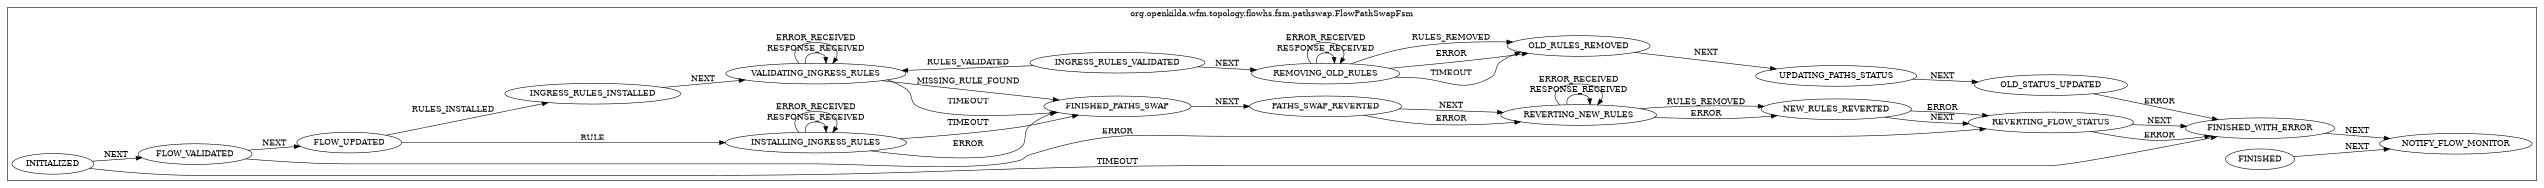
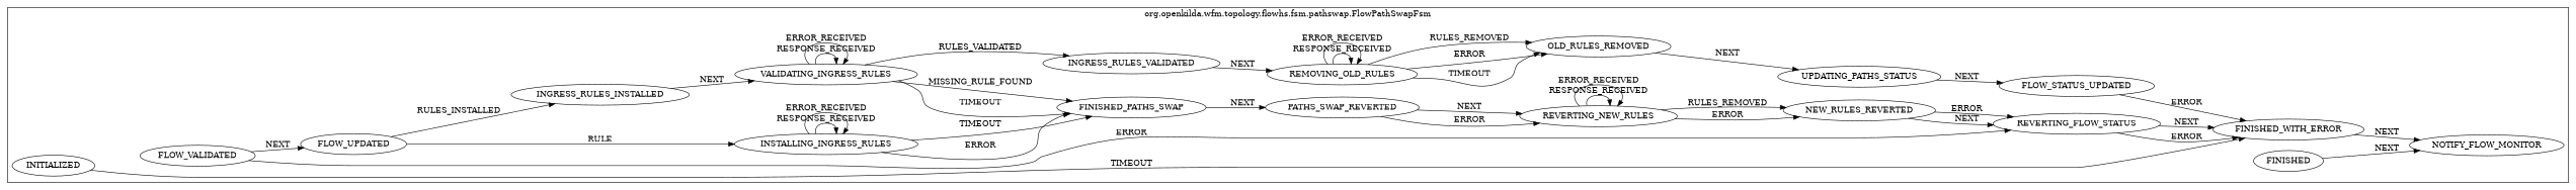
  digraph {
    compound=true
    rankdir=LR
    n1 [label=FINISHED_WITH_ERROR]
    n2 [label=NOTIFY_FLOW_MONITOR]
    n3 [label=VALIDATING_INGRESS_RULES]
    n4 [label=FINISHED_PATHS_SWAP]
    n5 [label=INGRESS_RULES_VALIDATED]
    n6 [label=OLD_RULES_REMOVED]
    n7 [label=UPDATING_PATHS_STATUS]
    n8 [label=INITIALIZED]
    n9 [label=FLOW_VALIDATED]
    n10 [label=REVERTING_FLOW_STATUS]
    n11 [label=INGRESS_RULES_INSTALLED]
    n12 [label=PATHS_SWAP_REVERTED]
    n13 [label=NEW_RULES_REVERTED]
    n14 [label=REMOVING_OLD_RULES]
    n15 [label=FINISHED]
    n16 [label=FLOW_UPDATED]
    n17 [label=INSTALLING_INGRESS_RULES]
    n18 [label=REVERTING_NEW_RULES]
-   n19 [label=OLD_STATUS_UPDATED]
+   n19 [label=FLOW_STATUS_UPDATED]
    subgraph cluster_1 {
      label="org.openkilda.wfm.topology.flowhs.fsm.pathswap.FlowPathSwapFsm"
      n1
      n2
      n3
      n4
      n5
      n6
      n7
      n8
      n9
      n10
      n11
      n12
      n13
      n14
      n15
      n16
      n17
      n18
      n19
    }
    n1 -> n2 [label=NEXT]
    n3 -> n3 [label=RESPONSE_RECEIVED]
    n3 -> n3 [label=ERROR_RECEIVED]
    n3 -> n4 [label=TIMEOUT]
    n3 -> n4 [label=MISSING_RULE_FOUND]
-   n5 -> n3 [label=RULES_VALIDATED]
+   n3 -> n5 [label=RULES_VALIDATED]
    n4 -> n12 [label=NEXT]
    n5 -> n14 [label=NEXT]
    n6 -> n7 [label=NEXT]
    n7 -> n19 [label=NEXT]
    n8 -> n1 [label=TIMEOUT]
-   n8 -> n9 [label=NEXT]
    n9 -> n10 [label=ERROR]
    n9 -> n16 [label=NEXT]
    n10 -> n1 [label=ERROR]
    n10 -> n1 [label=NEXT]
    n11 -> n3 [label=NEXT]
    n12 -> n18 [label=NEXT]
    n12 -> n18 [label=ERROR]
    n13 -> n10 [label=NEXT]
    n13 -> n10 [label=ERROR]
    n14 -> n6 [label=RULES_REMOVED]
    n14 -> n6 [label=TIMEOUT]
    n14 -> n6 [label=ERROR]
    n14 -> n14 [label=RESPONSE_RECEIVED]
    n14 -> n14 [label=ERROR_RECEIVED]
    n15 -> n2 [label=NEXT]
    n16 -> n11 [label=RULES_INSTALLED]
    n16 -> n17 [label=RULE]
    n17 -> n4 [label=TIMEOUT]
    n17 -> n4 [label=ERROR]
    n17 -> n17 [label=RESPONSE_RECEIVED]
    n17 -> n17 [label=ERROR_RECEIVED]
    n18 -> n13 [label=RULES_REMOVED]
    n18 -> n13 [label=ERROR]
    n18 -> n18 [label=RESPONSE_RECEIVED]
    n18 -> n18 [label=ERROR_RECEIVED]
    n19 -> n1 [label=ERROR]
  }
